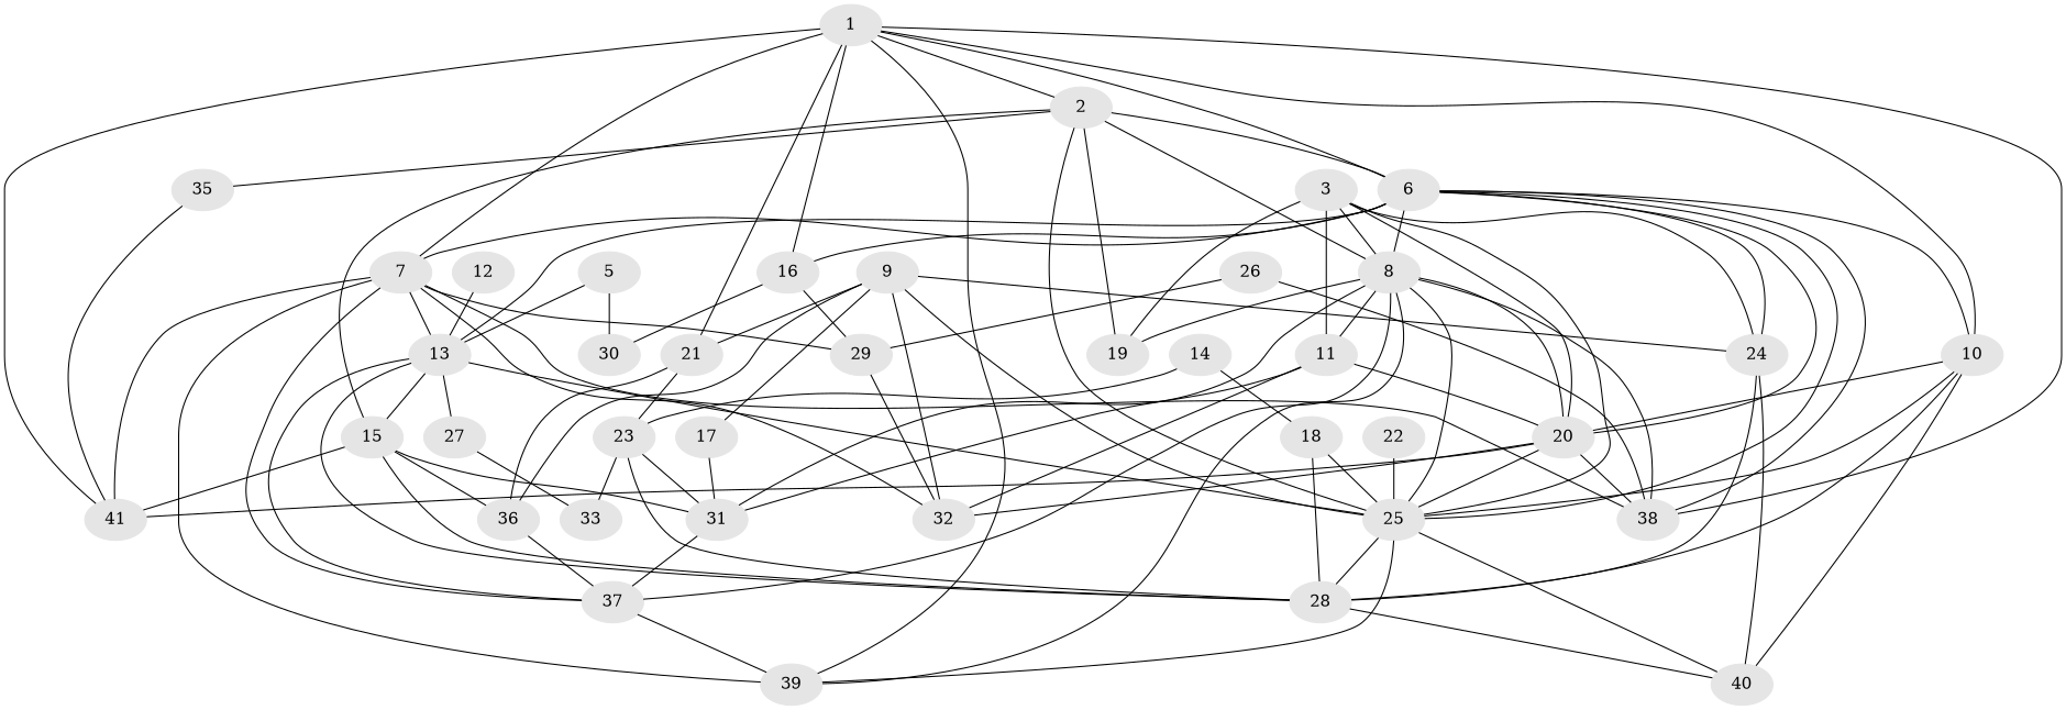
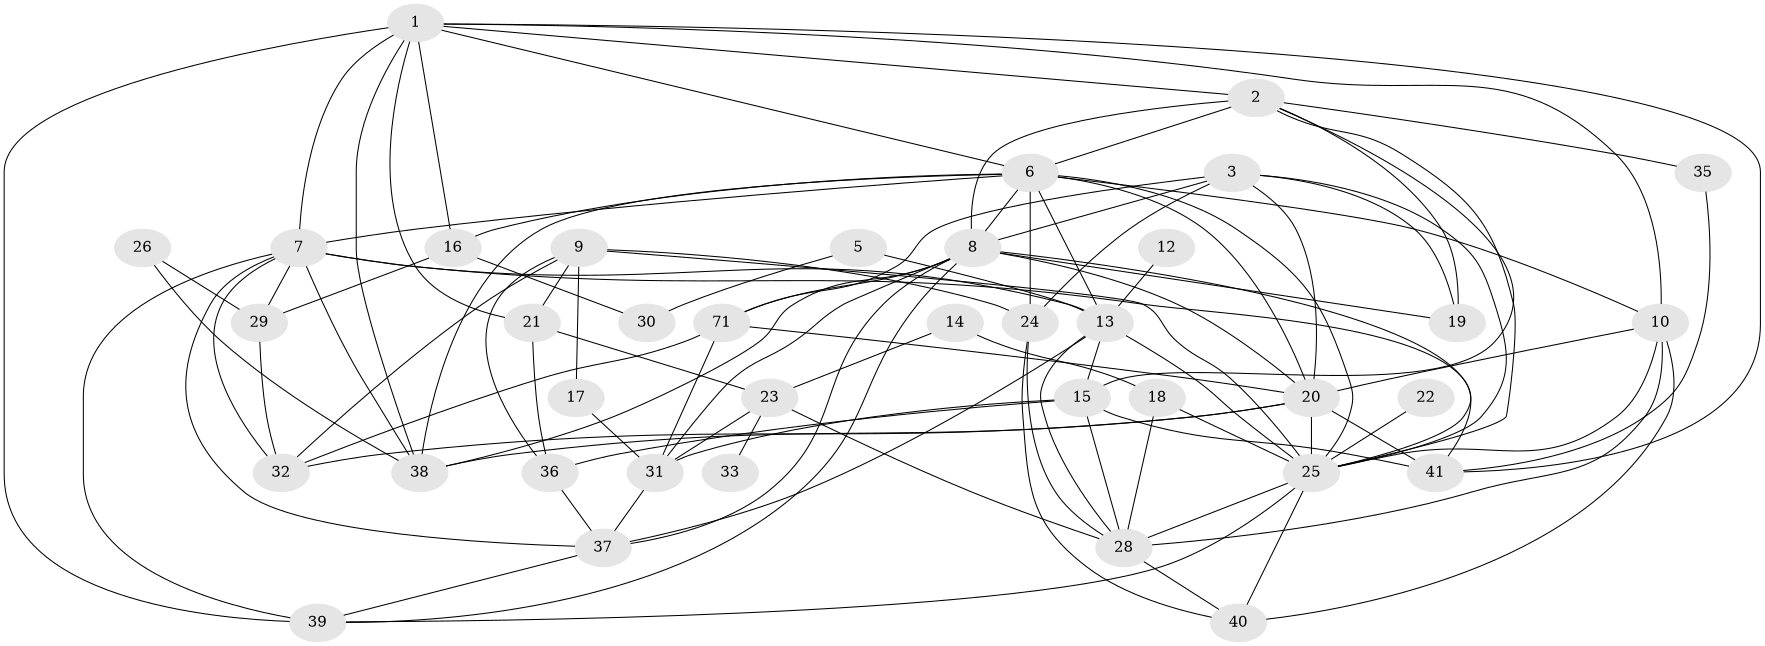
  graph {
    node [color=gray90 style=filled]
    edge [weight=1.0]
    1
    2
    6
    7
    16
    21
    38
    39
    41
    10
    8
    15
    19
    25
    35
    24
    20
    13
    29
    37
    32
    30
    36
    23
    40
    28
-   11
+   11 [label=71]
    31
    3
    12
-   27
    5
    9
    17
    33
    14
    18
    22
    26
    1 -- 2
    1 -- 6
    1 -- 7 [weight=2.0]
    1 -- 16
    1 -- 21
    1 -- 38
    1 -- 39
    1 -- 41
    1 -- 10
    2 -- 6
    2 -- 8 [weight=2.0]
    2 -- 15
    2 -- 19
    2 -- 25
    2 -- 35
    6 -- 7
    6 -- 16
    6 -- 38
    6 -- 10
    6 -- 8
    6 -- 25
    6 -- 24
    6 -- 20
    6 -- 13
    7 -- 38
    7 -- 39 [weight=2.0]
    7 -- 41
    7 -- 13
    7 -- 29
    7 -- 37
    7 -- 32
    16 -- 29
    16 -- 30
    21 -- 36
    21 -- 23
    10 -- 25
    10 -- 20
    10 -- 40
    10 -- 28
    8 -- 38
    8 -- 39
    8 -- 19
    8 -- 25
    8 -- 20
    8 -- 37
    8 -- 11
    8 -- 31
    15 -- 41
    15 -- 36
    15 -- 28 [weight=2.0]
    15 -- 31
    25 -- 39
    25 -- 40
    25 -- 28 [weight=2.0]
    35 -- 41
    24 -- 40
    24 -- 28
    20 -- 38
    20 -- 41 [weight=2.0]
    20 -- 25
    20 -- 32
    13 -- 15
    13 -- 25 [weight=2.0]
    13 -- 37
    13 -- 28
-   13 -- 27
    29 -- 32
    37 -- 39
    36 -- 37
    23 -- 28
    23 -- 31
    23 -- 33
    28 -- 40
    11 -- 20
    11 -- 32
    11 -- 31
    31 -- 37
    3 -- 8
    3 -- 19 [weight=2.0]
    3 -- 25 [weight=2.0]
    3 -- 24
    3 -- 20
    3 -- 11 [weight=3.0]
    12 -- 13
-   27 -- 33
    5 -- 13 [weight=2.0]
    5 -- 30
    9 -- 21
    9 -- 25
    9 -- 24
    9 -- 32
    9 -- 36
    9 -- 17
    17 -- 31
    14 -- 23
    14 -- 18
    18 -- 25
    18 -- 28
    22 -- 25 [weight=2.0]
    26 -- 38
    26 -- 29
  }
